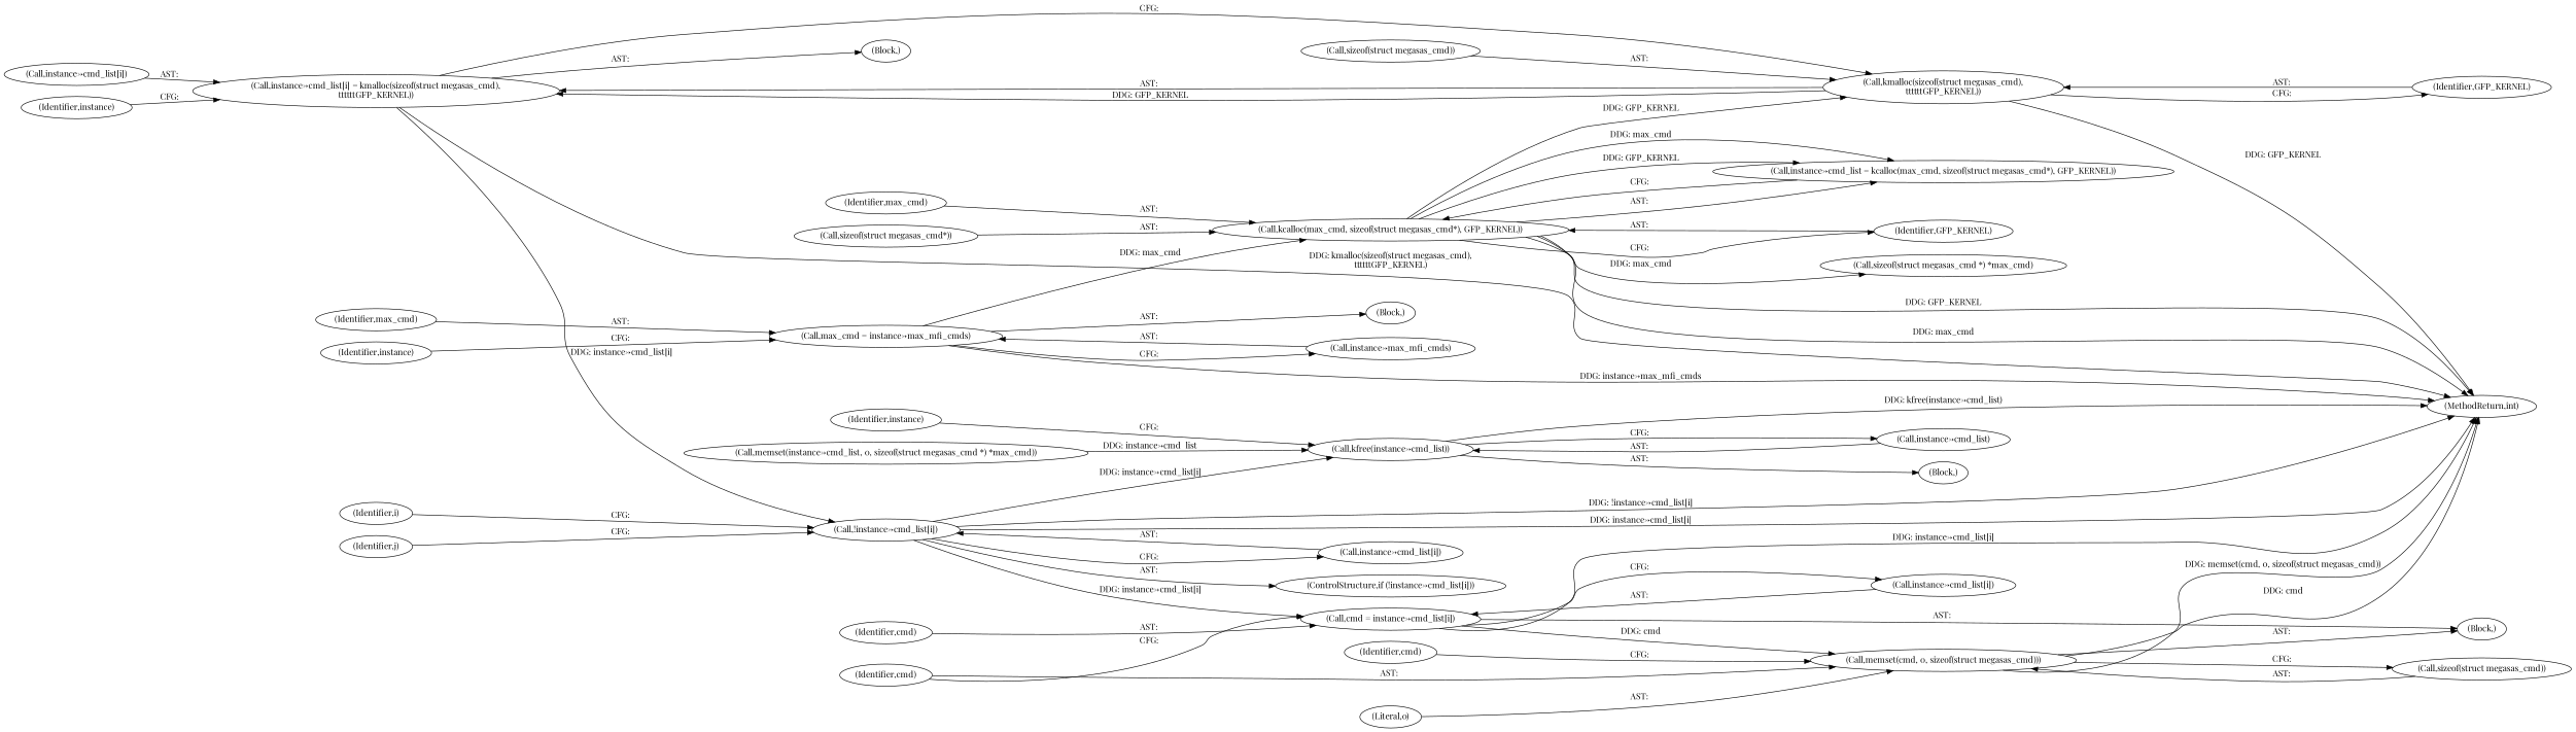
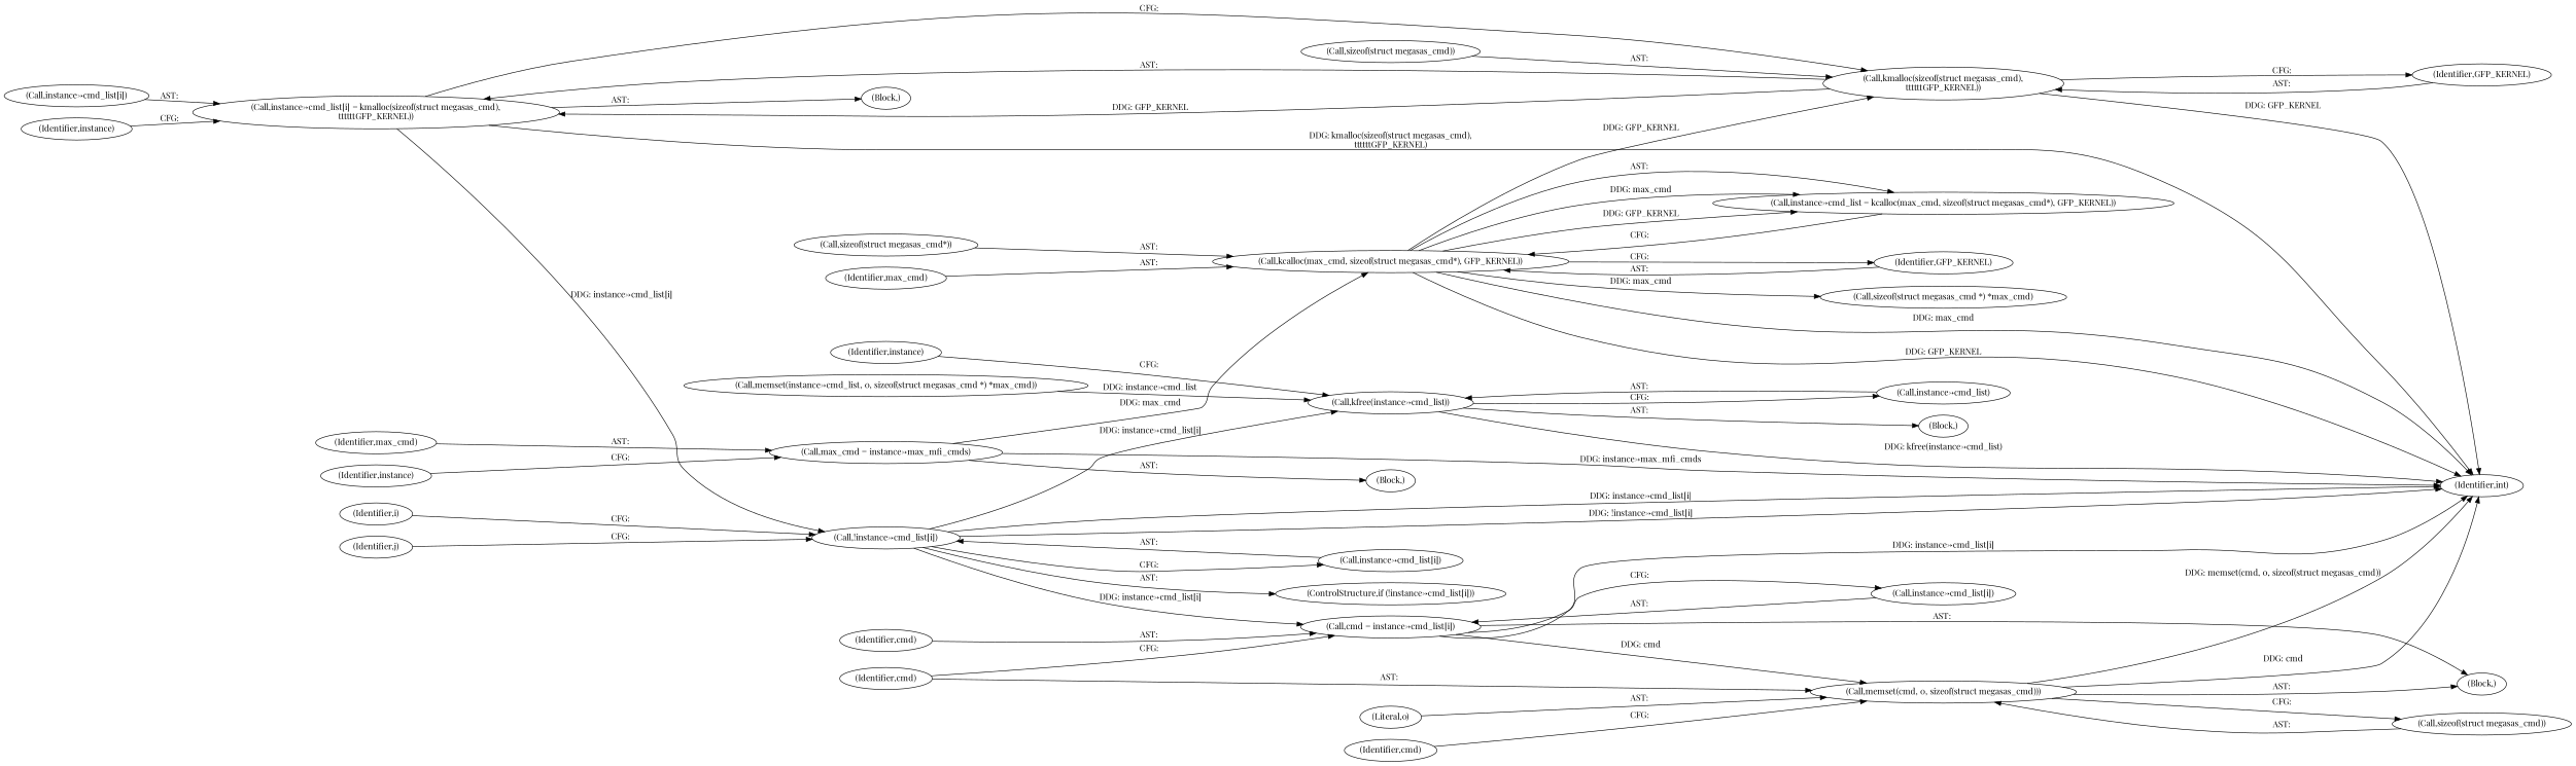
  digraph {
    fontname="Playfair Display"
    rankdir=LR
    node [fontname="Playfair Display"]
    edge [fontname="Playfair Display"]
    n1 [label="(Call,instance->cmd_list[i] = kmalloc(sizeof(struct megasas_cmd),\n\t\t\t\t\t\tGFP_KERNEL))"]
    n2 [label="(Call,kmalloc(sizeof(struct megasas_cmd),\n\t\t\t\t\t\tGFP_KERNEL))"]
    n3 [label="(Call,!instance->cmd_list[i])"]
-   n4 [label="(MethodReturn,int)"]
+   n4 [label="(Identifier,int)"]
    n5 [label="(Block,)"]
    n6 [label="(Identifier,GFP_KERNEL)"]
    n7 [label="(Call,kfree(instance->cmd_list))"]
    n8 [label="(Call,cmd = instance->cmd_list[i])"]
    n9 [label="(ControlStructure,if (!instance->cmd_list[i]))"]
    n10 [label="(Call,instance->cmd_list[i])"]
    n11 [label="(Call,kcalloc(max_cmd, sizeof(struct megasas_cmd*), GFP_KERNEL))"]
    n12 [label="(Call,instance->cmd_list = kcalloc(max_cmd, sizeof(struct megasas_cmd*), GFP_KERNEL))"]
    n13 [label="(Identifier,GFP_KERNEL)"]
    n14 [label="(Call,sizeof(struct megasas_cmd *) *max_cmd)"]
    n15 [label="(Call,max_cmd = instance->max_mfi_cmds)"]
-   n16 [label="(Call,instance->max_mfi_cmds)"]
    n17 [label="(Block,)"]
    n18 [label="(Block,)"]
    n19 [label="(Call,instance->cmd_list)"]
    n20 [label="(Call,memset(cmd, 0, sizeof(struct megasas_cmd)))"]
    n21 [label="(Block,)"]
    n22 [label="(Call,instance->cmd_list[i])"]
    n23 [label="(Call,sizeof(struct megasas_cmd))"]
    n24 [label="(Identifier,instance)"]
    n25 [label="(Call,instance->cmd_list[i])"]
    n26 [label="(Identifier,max_cmd)"]
    n27 [label="(Identifier,i)"]
    n28 [label="(Identifier,cmd)"]
    n29 [label="(Call,sizeof(struct megasas_cmd*))"]
    n30 [label="(Call,sizeof(struct megasas_cmd))"]
    n31 [label="(Literal,0)"]
    n32 [label="(Identifier,j)"]
    n33 [label="(Call,memset(instance->cmd_list, 0, sizeof(struct megasas_cmd *) *max_cmd))"]
    n34 [label="(Identifier,instance)"]
    n35 [label="(Identifier,max_cmd)"]
    n36 [label="(Identifier,instance)"]
    n37 [label="(Identifier,cmd)"]
    n38 [label="(Identifier,cmd)"]
    n1 -> n2 [label="CFG: "]
    n1 -> n3 [label="DDG: instance->cmd_list[i]"]
    n1 -> n4 [label="DDG: kmalloc(sizeof(struct megasas_cmd),\n\t\t\t\t\t\tGFP_KERNEL)"]
    n1 -> n5 [label="AST: "]
    n2 -> n1 [label="AST: "]
    n2 -> n1 [label="DDG: GFP_KERNEL"]
    n2 -> n4 [label="DDG: GFP_KERNEL"]
    n2 -> n6 [label="CFG: "]
    n3 -> n4 [label="DDG: instance->cmd_list[i]"]
    n3 -> n4 [label="DDG: !instance->cmd_list[i]"]
    n3 -> n7 [label="DDG: instance->cmd_list[i]"]
    n3 -> n8 [label="DDG: instance->cmd_list[i]"]
    n3 -> n9 [label="AST: "]
    n3 -> n10 [label="CFG: "]
    n6 -> n2 [label="AST: "]
    n7 -> n4 [label="DDG: kfree(instance->cmd_list)"]
    n7 -> n18 [label="AST: "]
    n7 -> n19 [label="CFG: "]
    n8 -> n4 [label="DDG: instance->cmd_list[i]"]
    n8 -> n20 [label="DDG: cmd"]
    n8 -> n21 [label="AST: "]
    n8 -> n22 [label="CFG: "]
    n10 -> n3 [label="AST: "]
    n11 -> n2 [label="DDG: GFP_KERNEL"]
    n11 -> n4 [label="DDG: GFP_KERNEL"]
    n11 -> n4 [label="DDG: max_cmd"]
    n11 -> n12 [label="AST: "]
    n11 -> n12 [label="DDG: max_cmd"]
    n11 -> n12 [label="DDG: GFP_KERNEL"]
    n11 -> n13 [label="CFG: "]
    n11 -> n14 [label="DDG: max_cmd"]
    n12 -> n11 [label="CFG: "]
    n13 -> n11 [label="AST: "]
    n15 -> n4 [label="DDG: instance->max_mfi_cmds"]
    n15 -> n11 [label="DDG: max_cmd"]
-   n15 -> n16 [label="CFG: "]
    n15 -> n17 [label="AST: "]
-   n16 -> n15 [label="AST: "]
    n19 -> n7 [label="AST: "]
    n20 -> n4 [label="DDG: memset(cmd, 0, sizeof(struct megasas_cmd))"]
    n20 -> n4 [label="DDG: cmd"]
    n20 -> n21 [label="AST: "]
    n20 -> n23 [label="CFG: "]
    n22 -> n8 [label="AST: "]
    n23 -> n20 [label="AST: "]
    n24 -> n7 [label="CFG: "]
    n25 -> n1 [label="AST: "]
    n26 -> n11 [label="AST: "]
    n27 -> n3 [label="CFG: "]
    n28 -> n8 [label="AST: "]
    n29 -> n11 [label="AST: "]
    n30 -> n2 [label="AST: "]
    n31 -> n20 [label="AST: "]
    n32 -> n3 [label="CFG: "]
    n33 -> n7 [label="DDG: instance->cmd_list"]
    n34 -> n1 [label="CFG: "]
    n35 -> n15 [label="AST: "]
    n36 -> n15 [label="CFG: "]
    n37 -> n8 [label="CFG: "]
    n37 -> n20 [label="AST: "]
    n38 -> n20 [label="CFG: "]
  }
